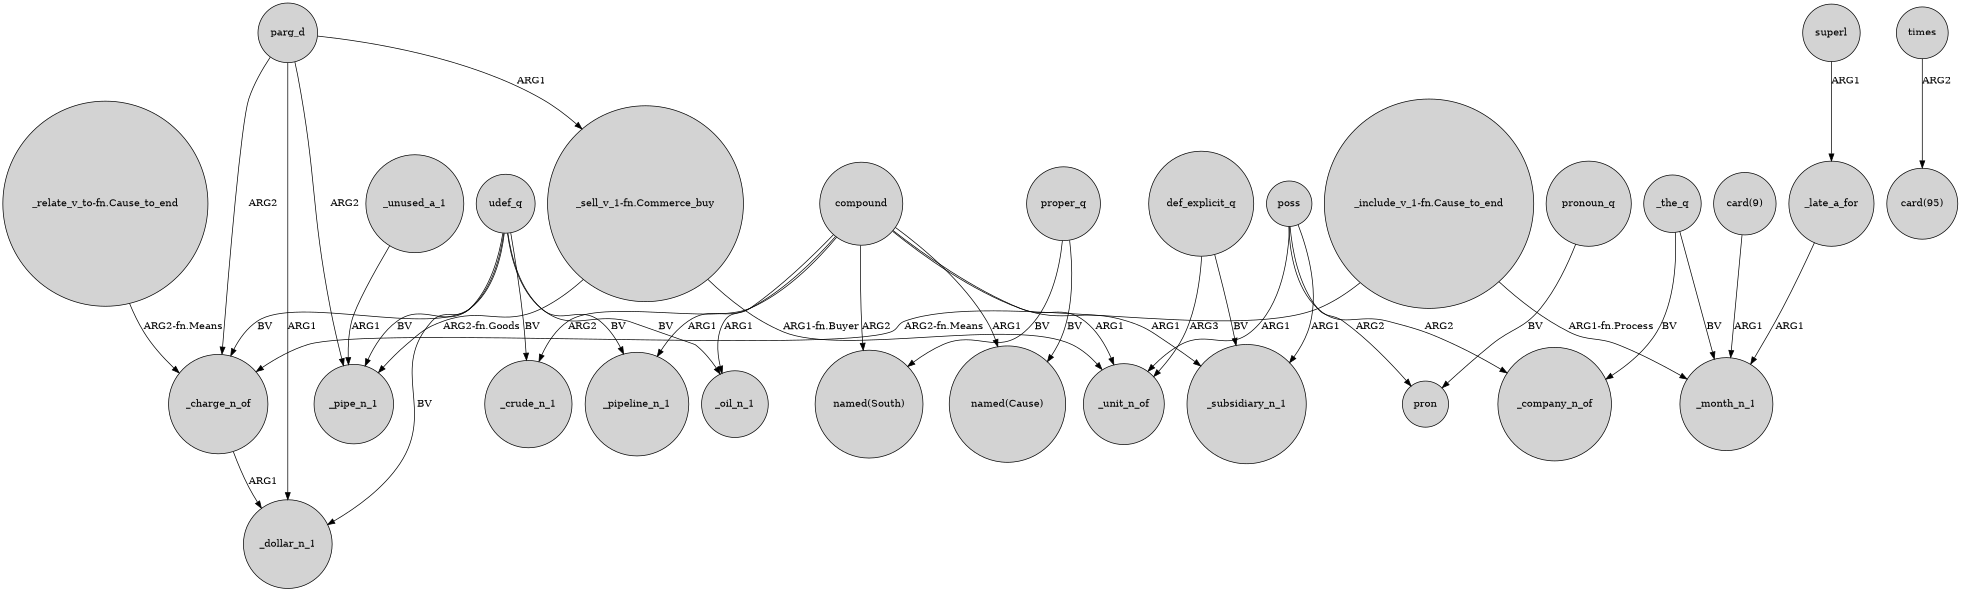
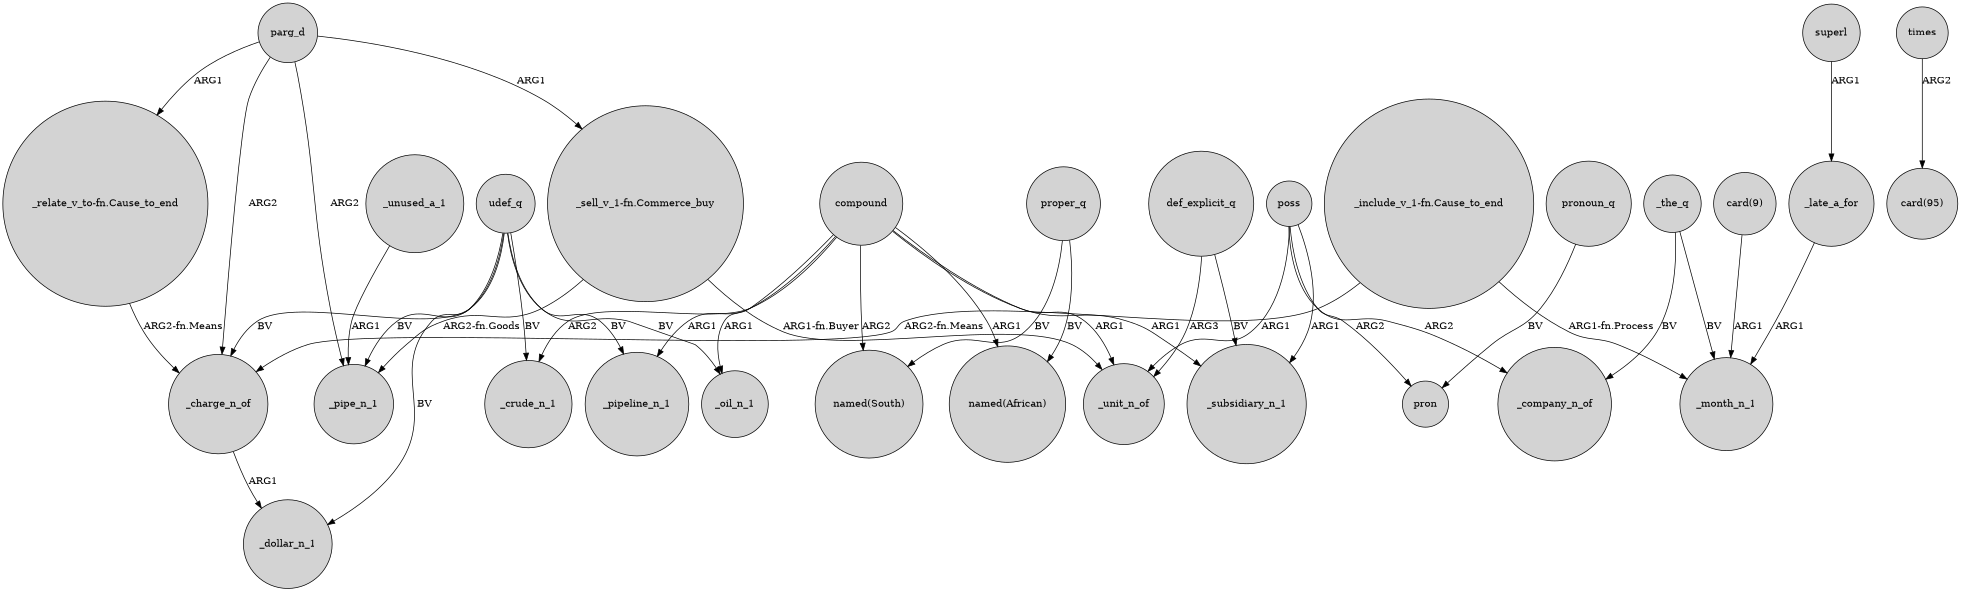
  digraph {
    node [shape=circle style=filled]
    parg_d
    "_sell_v_1-fn.Commerce_buy"
    _charge_n_of
    _pipe_n_1
    "_relate_v_to-fn.Cause_to_end"
    _unit_n_of
    _dollar_n_1
    proper_q
    "named(South)"
-   "named(African)" [label="named(Cause)"]
+   "named(African)"
    times
    "card(95)"
    _the_q
    _month_n_1
    _company_n_of
    udef_q
    _oil_n_1
    _crude_n_1
    _pipeline_n_1
    "_include_v_1-fn.Cause_to_end"
    superl
    _late_a_for
    compound
    _subsidiary_n_1
    pronoun_q
    pron
    poss
    def_explicit_q
    _unused_a_1
    "card(9)"
    parg_d -> "_sell_v_1-fn.Commerce_buy" [label=ARG1]
    parg_d -> _charge_n_of [label=ARG2]
    parg_d -> _pipe_n_1 [label=ARG2]
-   parg_d -> _dollar_n_1 [label=ARG1]
+   parg_d -> "_relate_v_to-fn.Cause_to_end" [label=ARG1]
    "_sell_v_1-fn.Commerce_buy" -> _pipe_n_1 [label="ARG2-fn.Goods"]
    "_sell_v_1-fn.Commerce_buy" -> _unit_n_of [label="ARG1-fn.Buyer"]
    _charge_n_of -> _dollar_n_1 [label=ARG1]
    "_relate_v_to-fn.Cause_to_end" -> _charge_n_of [label="ARG2-fn.Means"]
    proper_q -> "named(South)" [label=BV]
    proper_q -> "named(African)" [label=BV]
    times -> "card(95)" [label=ARG2]
    _the_q -> _month_n_1 [label=BV]
    _the_q -> _company_n_of [label=BV]
    udef_q -> _charge_n_of [label=BV]
    udef_q -> _pipe_n_1 [label=BV]
    udef_q -> _dollar_n_1 [label=BV]
    udef_q -> _oil_n_1 [label=BV]
    udef_q -> _crude_n_1 [label=BV]
    udef_q -> _pipeline_n_1 [label=BV]
    "_include_v_1-fn.Cause_to_end" -> _charge_n_of [label="ARG2-fn.Means"]
    "_include_v_1-fn.Cause_to_end" -> _month_n_1 [label="ARG1-fn.Process"]
    superl -> _late_a_for [label=ARG1]
    _late_a_for -> _month_n_1 [label=ARG1]
    compound -> _unit_n_of [label=ARG1]
    compound -> "named(South)" [label=ARG2]
    compound -> "named(African)" [label=ARG1]
    compound -> _oil_n_1 [label=ARG1]
    compound -> _crude_n_1 [label=ARG2]
    compound -> _pipeline_n_1 [label=ARG1]
    compound -> _subsidiary_n_1 [label=ARG1]
    pronoun_q -> pron [label=BV]
    poss -> _unit_n_of [label=ARG1]
    poss -> _company_n_of [label=ARG2]
    poss -> _subsidiary_n_1 [label=ARG1]
    poss -> pron [label=ARG2]
    def_explicit_q -> _unit_n_of [label=ARG3]
    def_explicit_q -> _subsidiary_n_1 [label=BV]
    _unused_a_1 -> _pipe_n_1 [label=ARG1]
    "card(9)" -> _month_n_1 [label=ARG1]
  }
